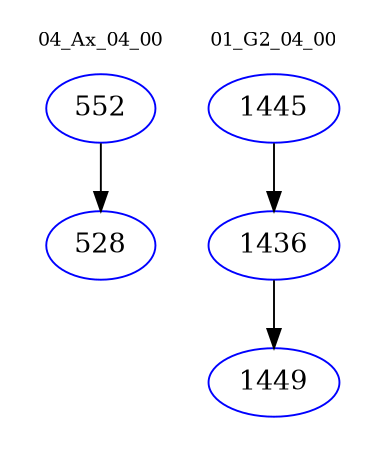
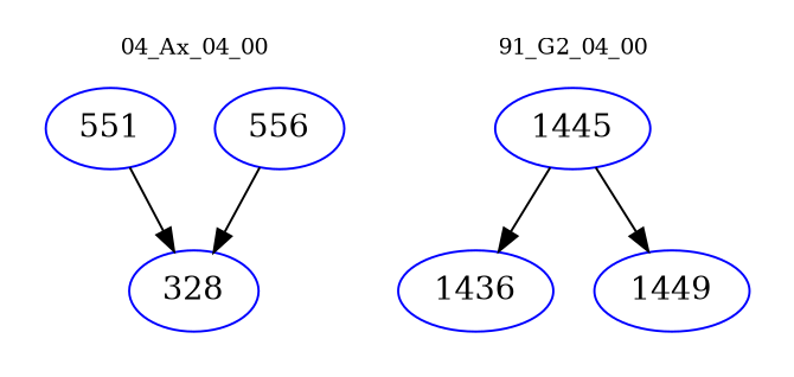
  digraph {
    node [color=blue]
    edge [color=black]
-   n1 [label=552]
-   n3 [label=528]
+   n1 [label=556]
+   n2 [label=551]
+   n3 [label=328]
    n4 [label=1445]
    n5 [label=1436]
    n6 [label=1449]
    subgraph cluster_1 {
      color=white
      fontsize=10
      label="04_Ax_04_00"
      n1
+     n2
      n3
    }
    subgraph cluster_2 {
      color=white
      fontsize=10
-     label="01_G2_04_00"
+     label="91_G2_04_00"
      n4
      n5
      n6
    }
    n1 -> n3
+   n2 -> n3
    n4 -> n5
-   n5 -> n6
+   n4 -> n6
  }
